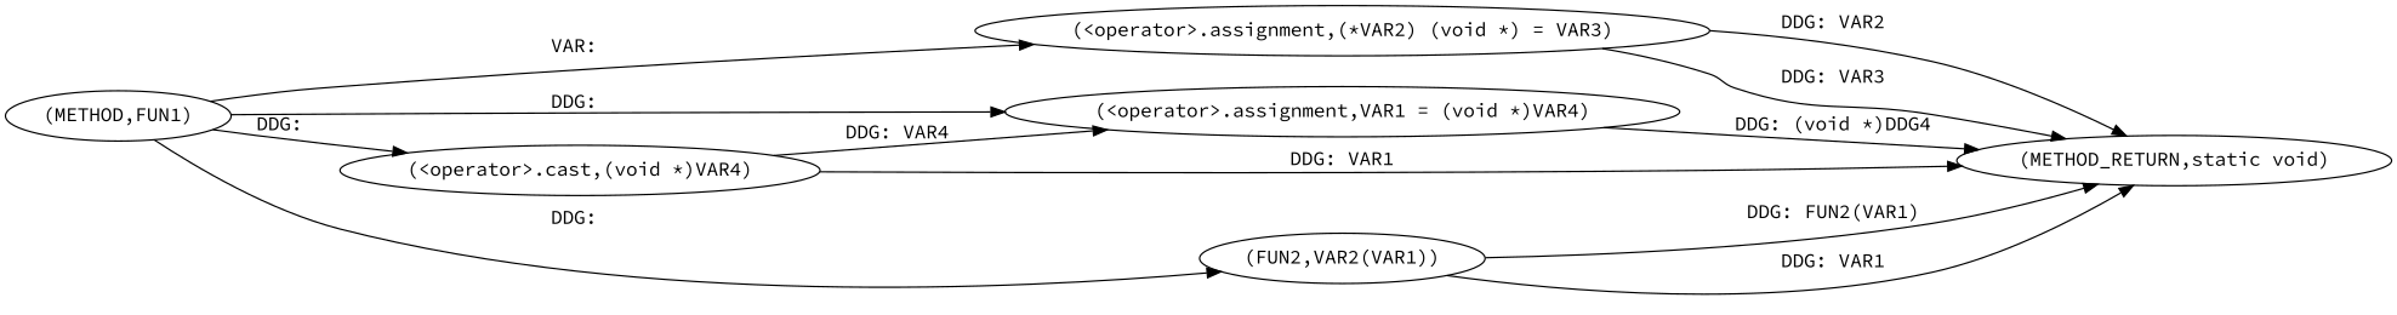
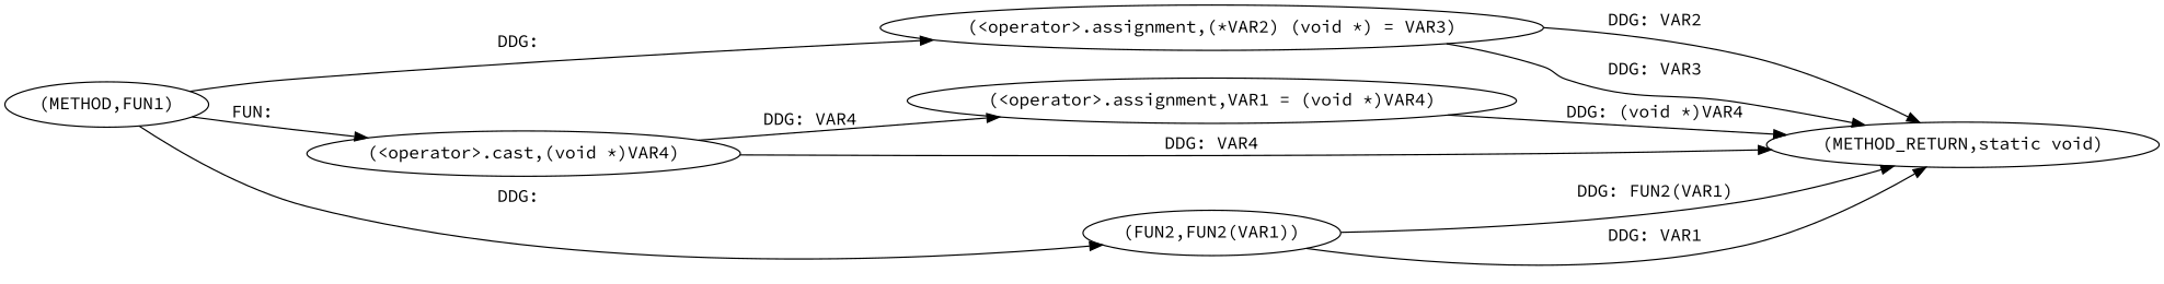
  digraph {
    fontname="Source Code Pro"
    rankdir=LR
    node [fontname="Source Code Pro"]
    edge [fontname="Source Code Pro"]
    n1 [label="(METHOD,FUN1)"]
    n2 [label="(<operator>.assignment,(*VAR2) (void *) = VAR3)"]
    n3 [label="(<operator>.assignment,VAR1 = (void *)VAR4)"]
    n4 [label="(<operator>.cast,(void *)VAR4)"]
-   n5 [label="(FUN2,VAR2(VAR1))"]
+   n5 [label="(FUN2,FUN2(VAR1))"]
    n6 [label="(METHOD_RETURN,static void)"]
-   n1 -> n2 [label="VAR: "]
-   n1 -> n3 [label="DDG: "]
-   n1 -> n4 [label="DDG: "]
+   n1 -> n2 [label="DDG: "]
+   n1 -> n4 [label="FUN: "]
    n1 -> n5 [label="DDG: "]
    n2 -> n6 [label="DDG: VAR2"]
    n2 -> n6 [label="DDG: VAR3"]
-   n3 -> n6 [label="DDG: (void *)DDG4"]
+   n3 -> n6 [label="DDG: (void *)VAR4"]
    n4 -> n3 [label="DDG: VAR4"]
-   n4 -> n6 [label="DDG: VAR1"]
+   n4 -> n6 [label="DDG: VAR4"]
    n5 -> n6 [label="DDG: FUN2(VAR1)"]
    n5 -> n6 [label="DDG: VAR1"]
  }
